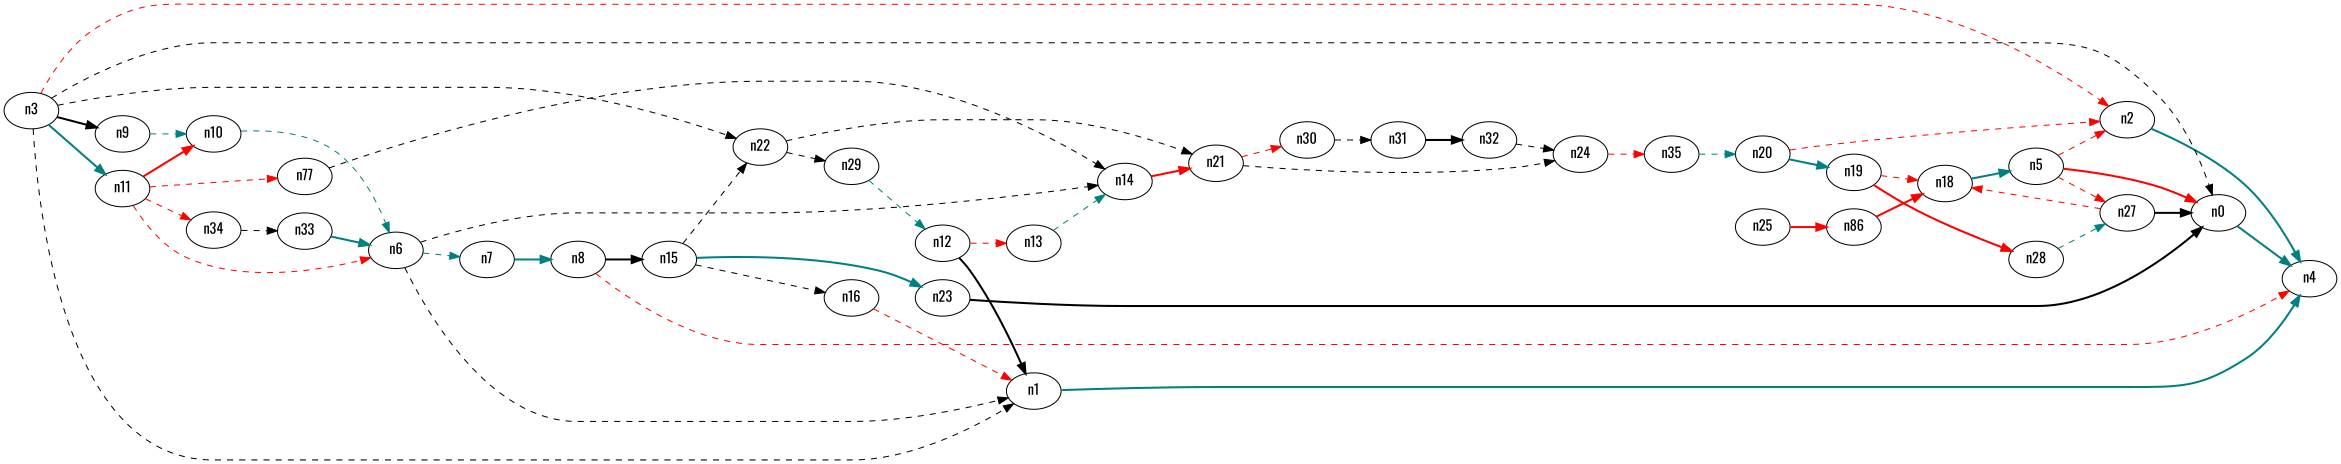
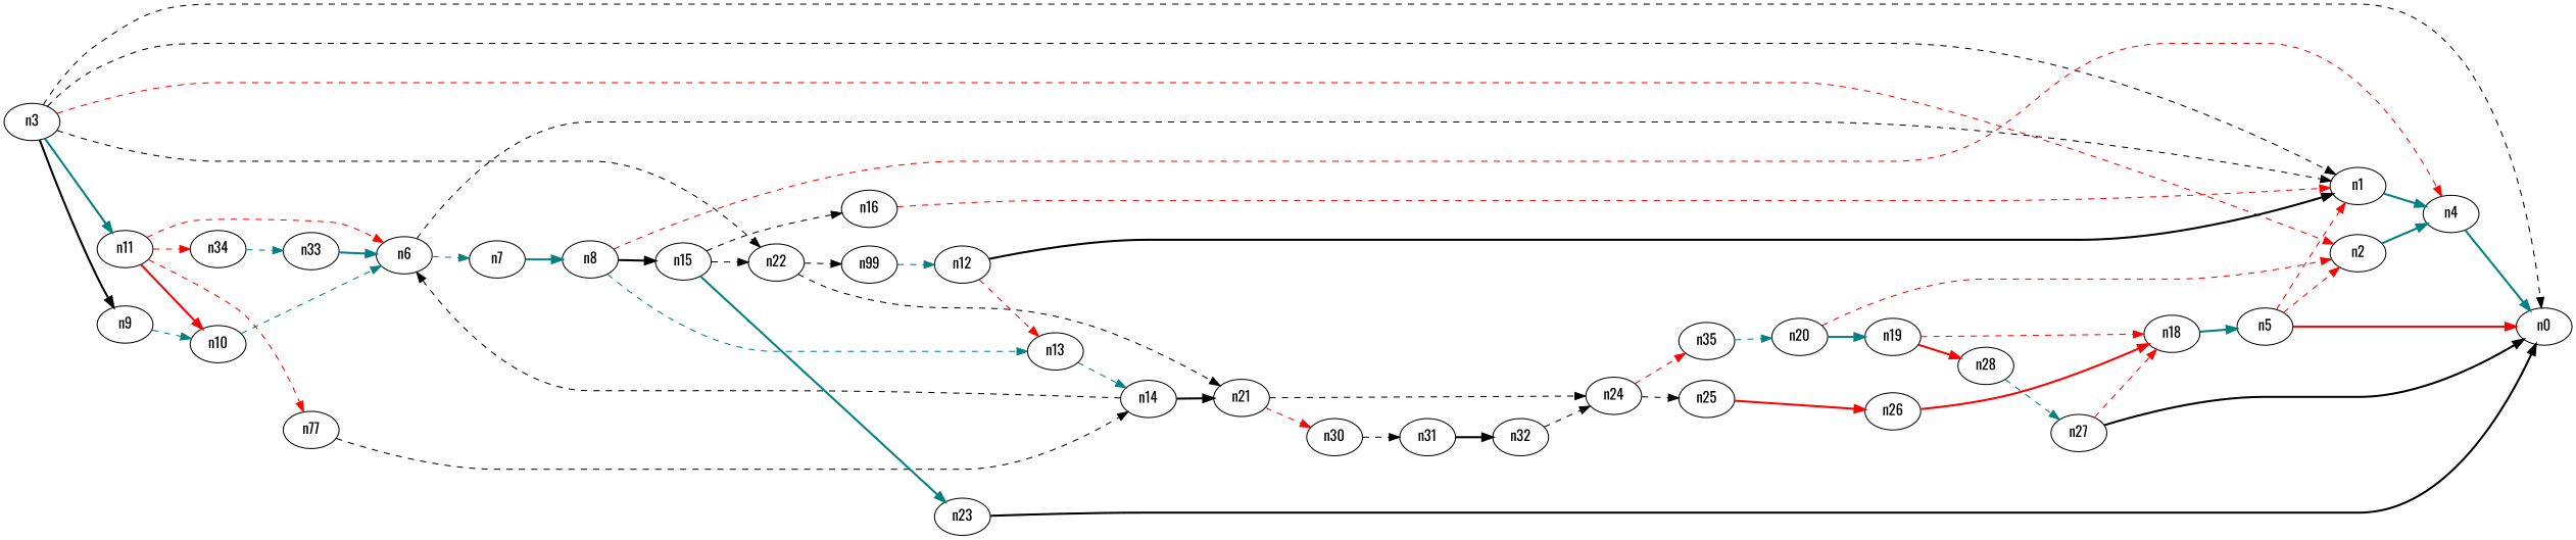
  digraph {
    fontname=Oswald
    rankdir=LR
    node [fontname=Oswald]
    edge [color=black fontname=Oswald style=dashed]
    n1
    n4
    n0
    n2
    n3
    n9
    n11
    n22
    n10
    n6
    n17 [label=n77]
    n34
    n21
-   n29
+   n29 [label=n99]
    n7
    n14
    n33
    n24
    n30
    n12
    n5
    n8
    n13
    n15
    n16
    n23
    n25
    n35
    n31
    n18
    n19
    n28
    n27
    n20
-   n26 [label=n86]
+   n26
    n32
    n1 -> n4 [color=teal style=bold]
-   n0 -> n4 [color=teal style=bold]
+   n4 -> n0 [color=teal style=bold]
    n2 -> n4 [color=teal style=bold]
    n3 -> n1
    n3 -> n0
    n3 -> n2 [color=red]
    n3 -> n9 [style=bold]
    n3 -> n11 [color=teal style=bold]
    n3 -> n22
    n9 -> n10 [color=teal]
    n11 -> n10 [color=red style=bold]
    n11 -> n6 [color=red]
    n11 -> n17 [color=red]
    n11 -> n34 [color=red]
    n22 -> n21
    n22 -> n29
    n10 -> n6 [color=teal]
    n6 -> n1
    n6 -> n7 [color=teal]
-   n6 -> n14
+   n14 -> n6
    n17 -> n14
-   n34 -> n33
+   n34 -> n33 [color=teal]
    n21 -> n24
    n21 -> n30 [color=red]
    n29 -> n12 [color=teal]
    n7 -> n8 [color=teal style=bold]
-   n14 -> n21 [color=red style=bold]
+   n14 -> n21 [style=bold]
    n33 -> n6 [color=teal style=bold]
+   n24 -> n25
    n24 -> n35 [color=red]
    n30 -> n31
    n12 -> n1 [style=bold]
    n12 -> n13 [color=red]
-   n5 -> n27 [color=red]
+   n5 -> n1 [color=red]
    n5 -> n0 [color=red style=bold]
    n5 -> n2 [color=red]
    n8 -> n4 [color=red]
+   n8 -> n13 [color=teal]
    n8 -> n15 [style=bold]
    n13 -> n14 [color=teal]
    n15 -> n22
    n15 -> n16
    n15 -> n23 [color=teal style=bold]
    n16 -> n1 [color=red]
    n23 -> n0 [style=bold]
    n25 -> n26 [color=red style=bold]
    n35 -> n20 [color=teal]
    n31 -> n32 [style=bold]
    n18 -> n5 [color=teal style=bold]
    n19 -> n18 [color=red]
    n19 -> n28 [color=red style=bold]
    n28 -> n27 [color=teal]
    n27 -> n0 [style=bold]
    n27 -> n18 [color=red]
    n20 -> n2 [color=red]
    n20 -> n19 [color=teal style=bold]
    n26 -> n18 [color=red style=bold]
    n32 -> n24
  }
